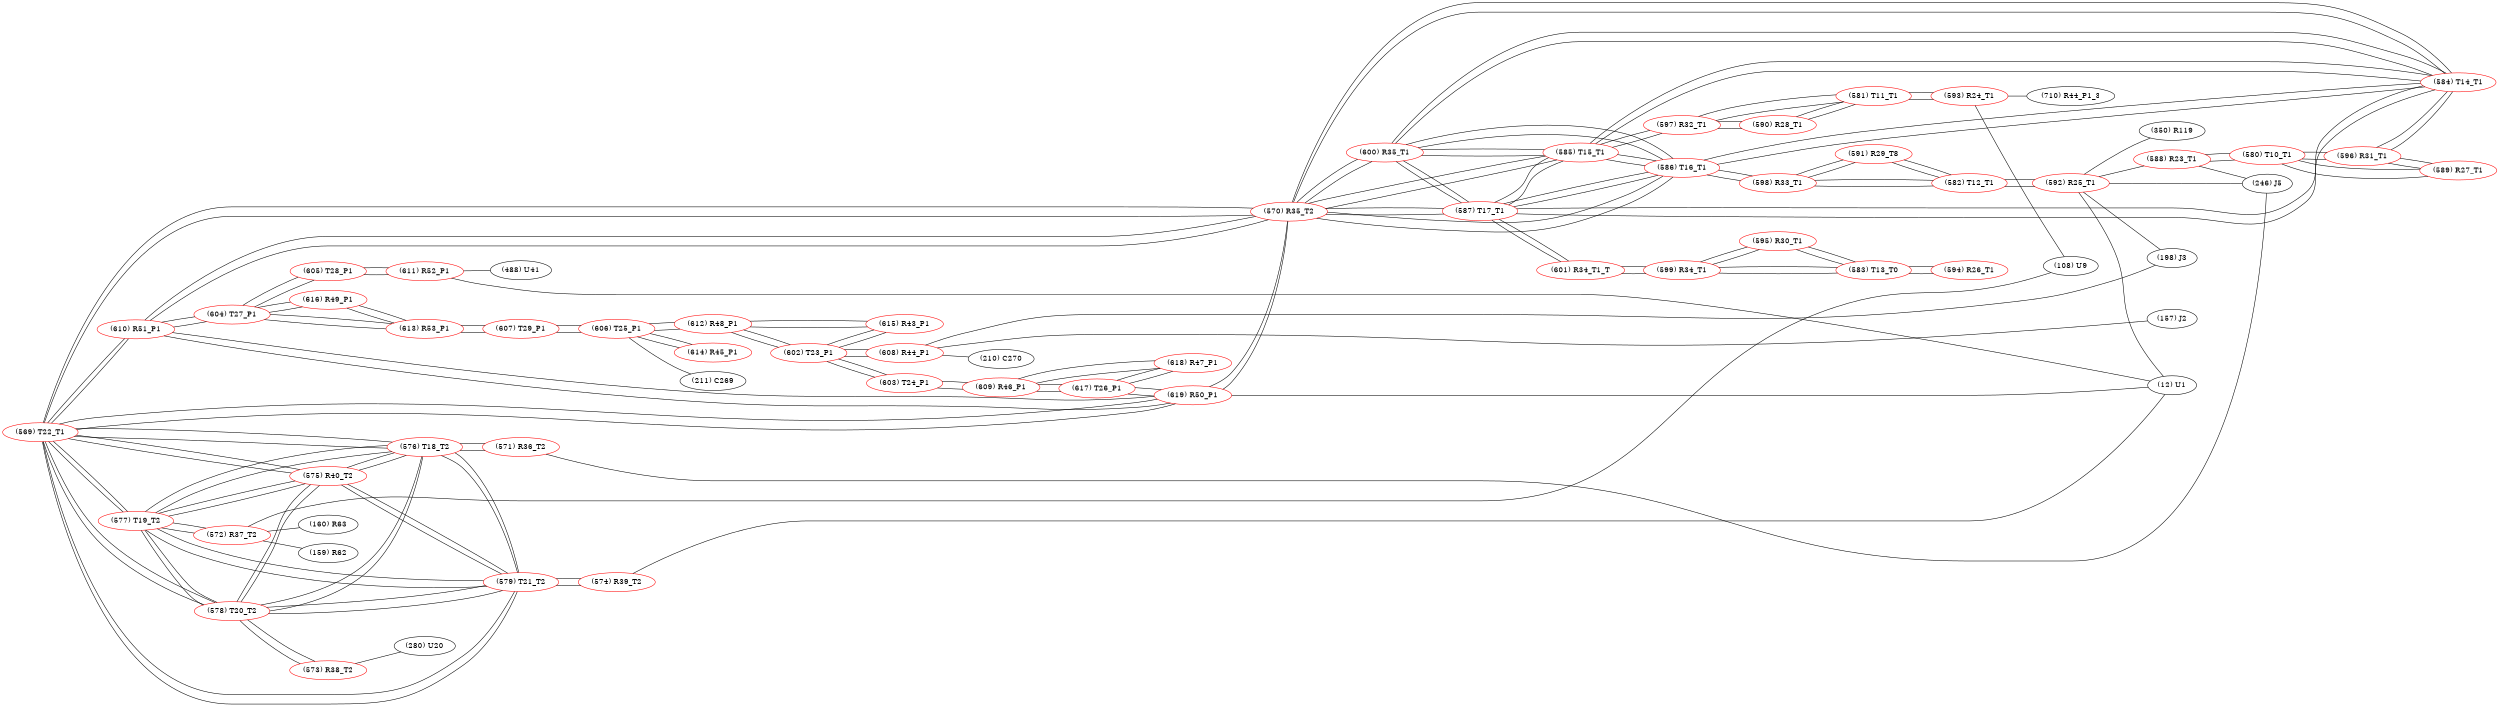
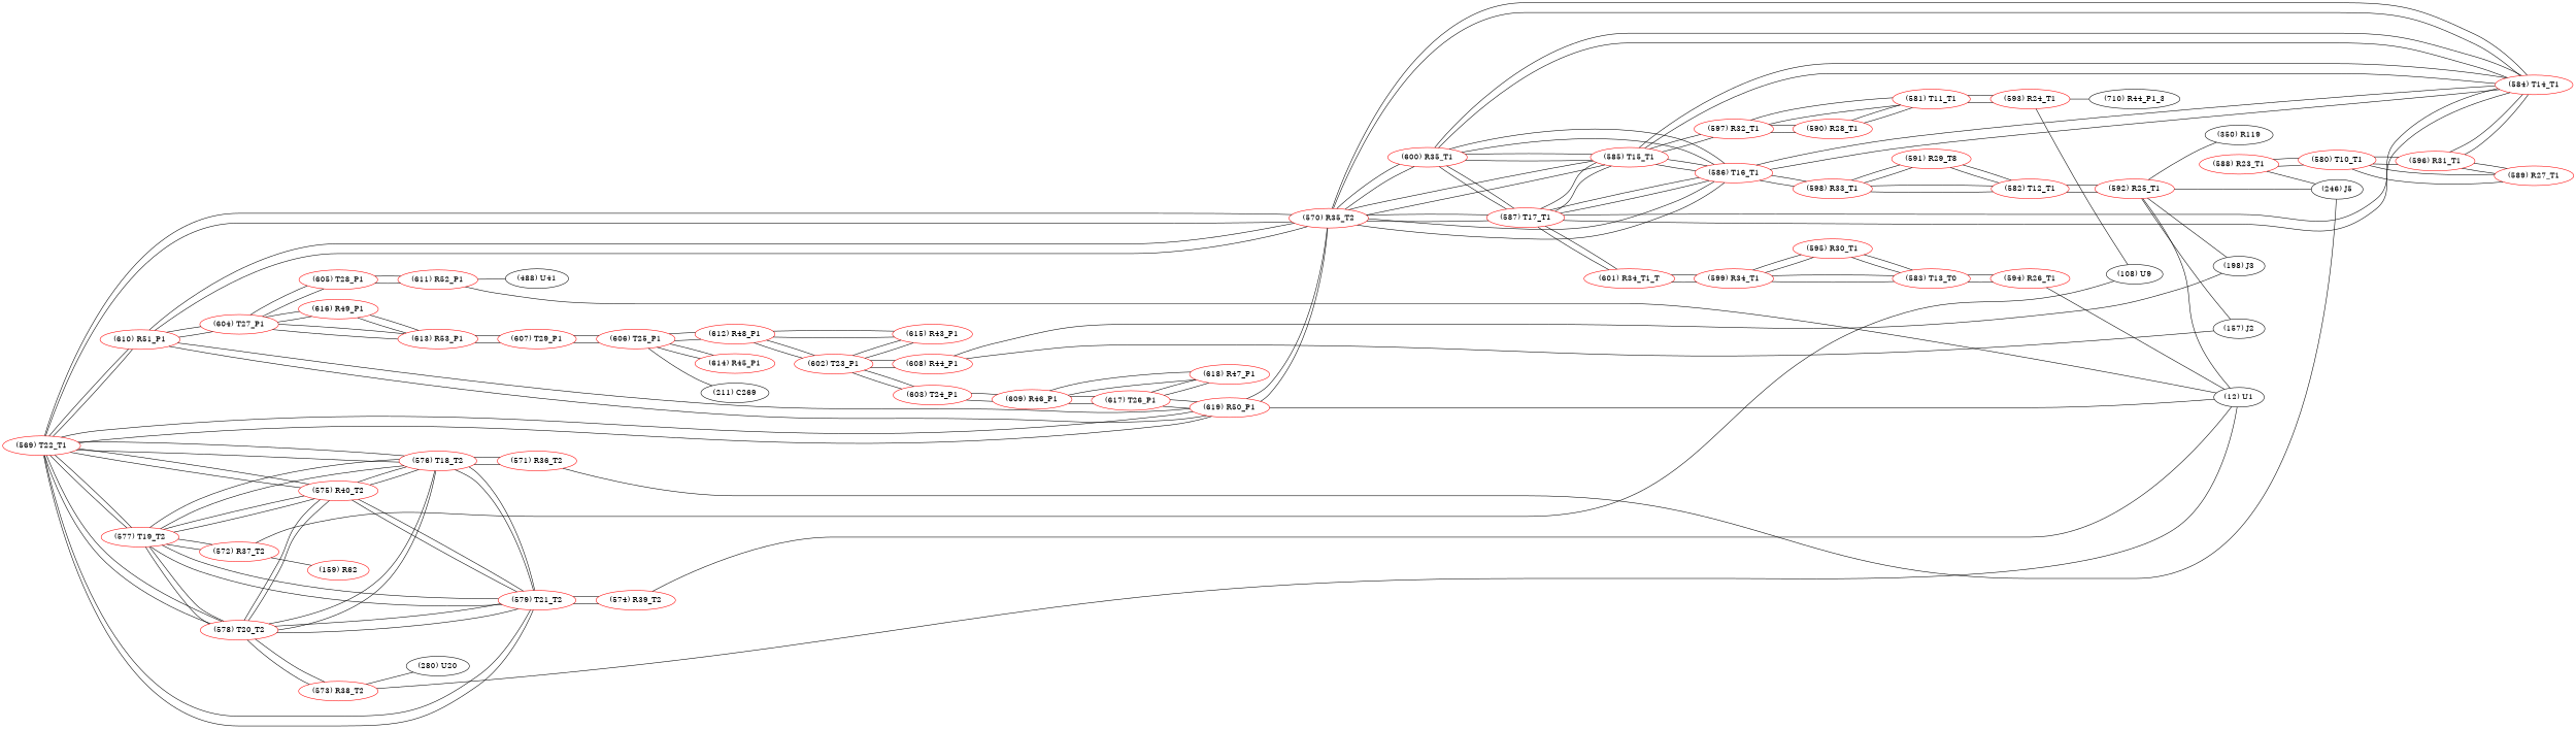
  graph {
    rankdir=LR
    node [color=red]
    n1 [label="(569) T22_T1"]
    n2 [label="(577) T19_T2"]
    n3 [label="(578) T20_T2"]
    n4 [label="(579) T21_T2"]
    n5 [label="(576) T18_T2"]
    n6 [label="(575) R40_T2"]
    n7 [label="(610) R51_P1"]
    n8 [label="(619) R50_P1"]
    n9 [label="(570) R35_T2"]
    n10 [label="(572) R37_T2"]
    n11 [label="(573) R38_T2"]
    n12 [label="(574) R39_T2"]
    n13 [label="(571) R36_T2"]
    n14 [label="(604) T27_P1"]
    n15 [label="(617) T26_P1"]
    n16 [label="(12) U1" color=""]
    n17 [label="(585) T15_T1"]
    n18 [label="(586) T16_T1"]
    n19 [label="(584) T14_T1"]
    n20 [label="(587) T17_T1"]
    n21 [label="(600) R35_T1"]
    n22 [label="(108) U9" color=""]
-   n23 [label="(160) R63" color=""]
-   n24 [label="(159) R62" color=""]
+   n24 [label="(159) R62"]
    n25 [label="(280) U20" color=""]
    n26 [label="(246) J5" color=""]
    n27 [label="(605) T28_P1"]
    n28 [label="(613) R53_P1"]
    n29 [label="(616) R49_P1"]
    n30 [label="(609) R46_P1"]
    n31 [label="(618) R47_P1"]
    n32 [label="(597) R32_T1"]
    n33 [label="(598) R33_T1"]
    n34 [label="(596) R31_T1"]
    n35 [label="(601) R34_T1_T"]
    n36 [label="(581) T11_T1"]
    n37 [label="(590) R28_T1"]
    n38 [label="(582) T12_T1"]
    n39 [label="(591) R29_T8"]
    n40 [label="(580) T10_T1"]
    n41 [label="(589) R27_T1"]
    n42 [label="(599) R34_T1"]
    n43 [label="(588) R23_T1"]
    n44 [label="(593) R24_T1"]
    n45 [label="(710) R44_P1_3" color=""]
    n46 [label="(592) R25_T1"]
    n47 [label="(157) J2" color=""]
    n48 [label="(350) R119" color=""]
    n49 [label="(198) J3" color=""]
    n50 [label="(583) T13_T0"]
    n51 [label="(595) R30_T1"]
    n52 [label="(594) R26_T1"]
    n53 [label="(602) T23_P1"]
    n54 [label="(612) R48_P1"]
    n55 [label="(615) R43_P1"]
    n56 [label="(603) T24_P1"]
    n57 [label="(608) R44_P1"]
    n58 [label="(606) T25_P1"]
-   n59 [label="(210) C270" color=""]
    n60 [label="(607) T29_P1"]
    n61 [label="(614) R45_P1"]
    n62 [label="(211) C269" color=""]
    n63 [label="(611) R52_P1"]
    n64 [label="(488) U41" color=""]
    n1 -- n2
    n1 -- n3
    n1 -- n4
    n1 -- n5
    n1 -- n6
    n1 -- n7
    n1 -- n8
    n1 -- n9
    n2 -- n1
    n2 -- n3
    n2 -- n4
    n2 -- n5
    n2 -- n6
    n2 -- n10
    n3 -- n1
    n3 -- n2
    n3 -- n4
    n3 -- n5
    n3 -- n6
    n3 -- n11
    n4 -- n1
    n4 -- n2
    n4 -- n3
    n4 -- n5
    n4 -- n6
    n4 -- n12
    n5 -- n1
    n5 -- n2
    n5 -- n3
    n5 -- n4
    n5 -- n6
    n5 -- n13
    n6 -- n1
    n6 -- n2
    n6 -- n3
    n6 -- n4
    n6 -- n5
    n7 -- n1
    n7 -- n8
    n7 -- n9
    n7 -- n14
    n8 -- n1
    n8 -- n7
    n8 -- n9
    n8 -- n15
    n8 -- n16
    n9 -- n1
    n9 -- n7
    n9 -- n8
    n9 -- n17
    n9 -- n18
    n9 -- n19
    n9 -- n20
    n9 -- n21
    n10 -- n2
    n10 -- n22
-   n10 -- n23
    n10 -- n24
    n11 -- n3
+   n11 -- n16
    n11 -- n25
    n12 -- n4
    n12 -- n16
    n13 -- n5
    n13 -- n26
    n14 -- n7
    n14 -- n27
    n14 -- n28
    n14 -- n29
    n15 -- n8
    n15 -- n30
    n15 -- n31
    n17 -- n9
    n17 -- n18
    n17 -- n19
    n17 -- n20
    n17 -- n21
    n17 -- n32
    n18 -- n9
    n18 -- n17
    n18 -- n19
    n18 -- n20
    n18 -- n21
    n18 -- n33
    n19 -- n9
    n19 -- n17
    n19 -- n18
    n19 -- n20
    n19 -- n21
    n19 -- n34
    n20 -- n9
    n20 -- n17
    n20 -- n18
    n20 -- n19
    n20 -- n21
    n20 -- n35
    n21 -- n9
    n21 -- n17
    n21 -- n18
    n21 -- n19
    n21 -- n20
    n27 -- n14
    n27 -- n63
    n28 -- n14
    n28 -- n29
    n28 -- n60
    n29 -- n14
    n29 -- n28
    n30 -- n15
    n30 -- n31
    n30 -- n56
    n31 -- n15
    n31 -- n30
    n32 -- n17
    n32 -- n36
    n32 -- n37
    n33 -- n18
    n33 -- n38
    n33 -- n39
    n34 -- n19
    n34 -- n40
    n34 -- n41
    n35 -- n20
    n35 -- n42
    n36 -- n32
    n36 -- n37
    n36 -- n44
    n37 -- n32
    n37 -- n36
    n38 -- n33
    n38 -- n39
    n38 -- n46
    n39 -- n33
    n39 -- n38
    n40 -- n34
    n40 -- n41
    n40 -- n43
    n41 -- n34
    n41 -- n40
    n42 -- n35
    n42 -- n50
    n42 -- n51
    n43 -- n26
    n43 -- n40
    n44 -- n22
    n44 -- n36
    n44 -- n45
    n46 -- n16
    n46 -- n26
    n46 -- n38
-   n46 -- n43
+   n46 -- n47
    n46 -- n48
    n46 -- n49
    n50 -- n42
    n50 -- n51
    n50 -- n52
    n51 -- n42
    n51 -- n50
+   n52 -- n16
    n52 -- n50
    n53 -- n54
    n53 -- n55
    n53 -- n56
    n53 -- n57
    n54 -- n53
    n54 -- n55
    n54 -- n58
    n55 -- n53
    n55 -- n54
    n56 -- n30
    n56 -- n53
    n57 -- n47
    n57 -- n49
    n57 -- n53
-   n57 -- n59
    n58 -- n54
    n58 -- n60
    n58 -- n61
    n58 -- n62
    n60 -- n28
    n60 -- n58
    n61 -- n58
    n63 -- n16
    n63 -- n27
    n63 -- n64
  }
